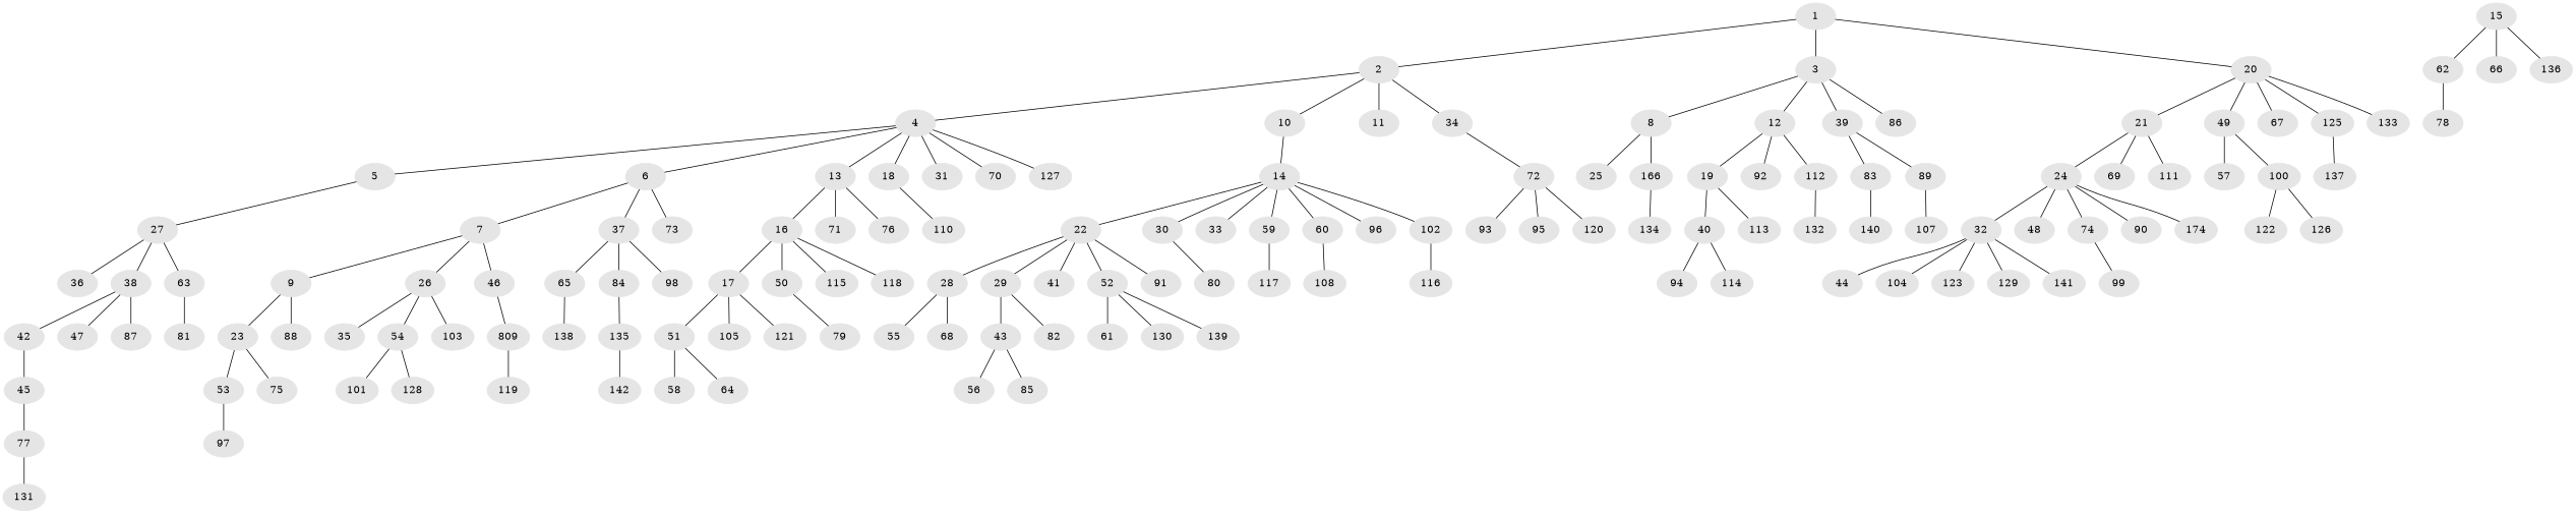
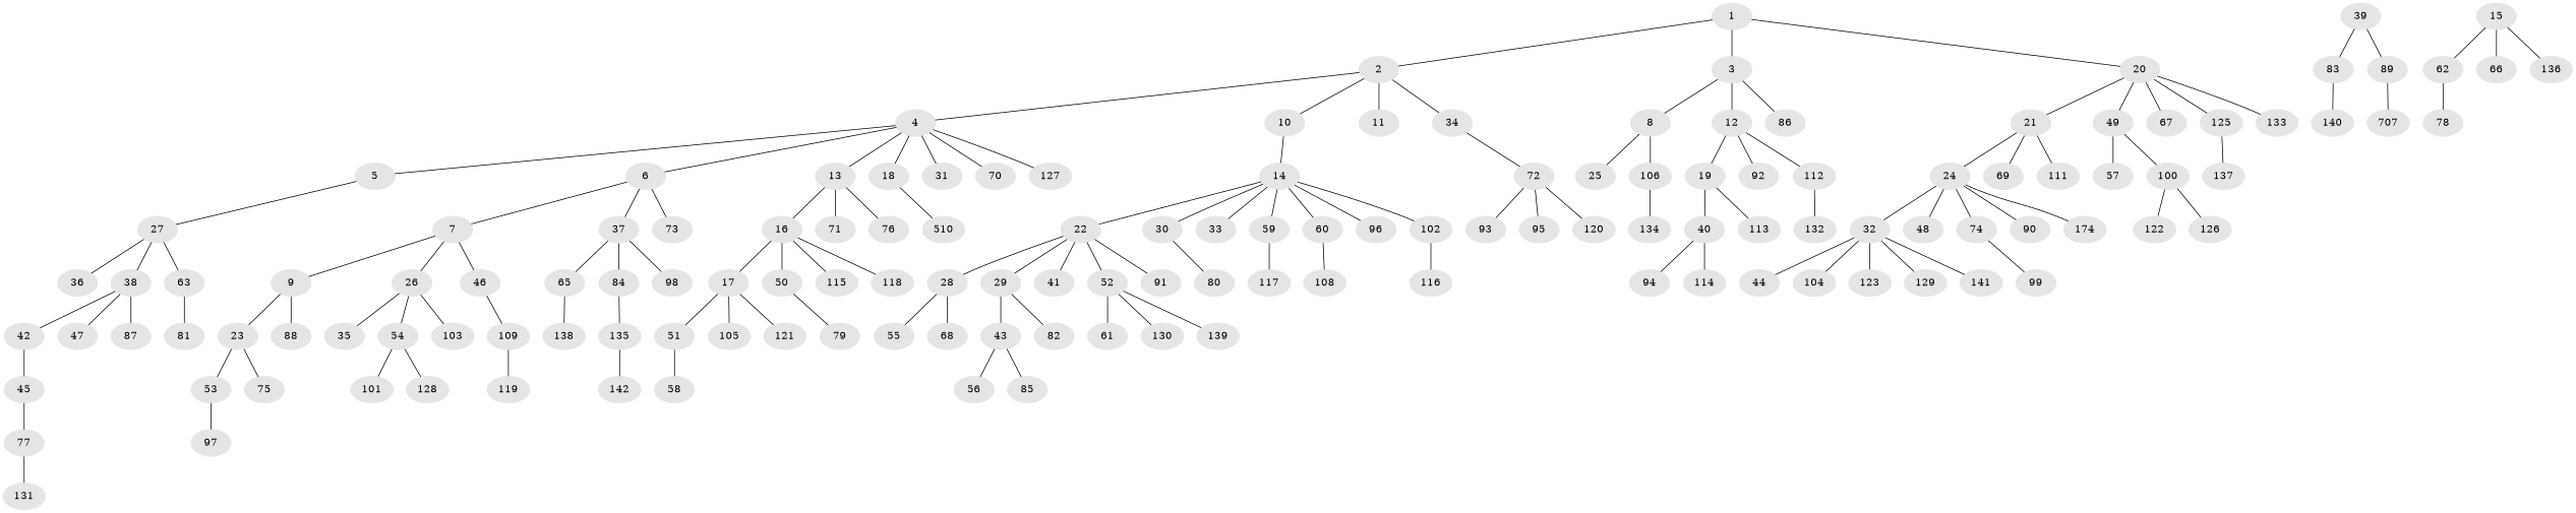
  graph {
    node [color=gray90 style=filled]
    1
    2
    3
    20
    4
    10
    11
    34
    8
    12
    39
    86
    21
    49
    67
    125
    133
    5
    6
    13
    18
    31
    70
    127
    14
    72
    25
-   106 [label=166]
+   106
    19
    92
    112
    83
    89
    27
    7
    37
    73
    16
    71
    76
-   110
+   110 [label=510]
    36
    38
    63
    9
    26
    46
    65
    84
    98
    23
    88
    35
    54
    103
-   109 [label=809]
+   109
    134
    15
    62
    66
    136
    53
    75
    22
    30
    33
    59
    60
    96
    102
    40
    113
    132
    17
    50
    115
    118
    28
    29
    41
    52
    91
    80
    117
    108
    116
    78
    51
    105
    121
    79
    58
-   64
    94
    114
    24
    69
    111
    57
    100
    137
    32
    48
    74
    90
    n106 [label=174]
    55
    68
    43
    82
    61
    130
    139
    97
    44
    104
    123
    129
    141
    99
    101
    128
    42
    47
    87
    81
    56
    85
    93
    95
    120
    138
    135
    45
    140
-   107
+   107 [label=707]
    77
    131
    119
    122
    126
    142
    1 -- 2
    1 -- 3
    1 -- 20
    2 -- 4
    2 -- 10
    2 -- 11
    2 -- 34
    3 -- 8
    3 -- 12
-   3 -- 39
    3 -- 86
    20 -- 21
    20 -- 49
    20 -- 67
    20 -- 125
    20 -- 133
    4 -- 5
    4 -- 6
    4 -- 13
    4 -- 18
    4 -- 31
    4 -- 70
    4 -- 127
    10 -- 14
    34 -- 72
    8 -- 25
    8 -- 106
    12 -- 19
    12 -- 92
    12 -- 112
    39 -- 83
    39 -- 89
    21 -- 24
    21 -- 69
    21 -- 111
    49 -- 57
    49 -- 100
    125 -- 137
    5 -- 27
    6 -- 7
    6 -- 37
    6 -- 73
    13 -- 16
    13 -- 71
    13 -- 76
    18 -- 110
    14 -- 22
    14 -- 30
    14 -- 33
    14 -- 59
    14 -- 60
    14 -- 96
    14 -- 102
    72 -- 93
    72 -- 95
    72 -- 120
    106 -- 134
    19 -- 40
    19 -- 113
    112 -- 132
    83 -- 140
    89 -- 107
    27 -- 36
    27 -- 38
    27 -- 63
    7 -- 9
    7 -- 26
    7 -- 46
    37 -- 65
    37 -- 84
    37 -- 98
    16 -- 17
    16 -- 50
    16 -- 115
    16 -- 118
    38 -- 42
    38 -- 47
    38 -- 87
    63 -- 81
    9 -- 23
    9 -- 88
    26 -- 35
    26 -- 54
    26 -- 103
    46 -- 109
    65 -- 138
    84 -- 135
    23 -- 53
    23 -- 75
    54 -- 101
    54 -- 128
    109 -- 119
    15 -- 62
    15 -- 66
    15 -- 136
    62 -- 78
    53 -- 97
    22 -- 28
    22 -- 29
    22 -- 41
    22 -- 52
    22 -- 91
    30 -- 80
    59 -- 117
    60 -- 108
    102 -- 116
    40 -- 94
    40 -- 114
    17 -- 51
    17 -- 105
    17 -- 121
    50 -- 79
    28 -- 55
    28 -- 68
    29 -- 43
    29 -- 82
    52 -- 61
    52 -- 130
    52 -- 139
    51 -- 58
-   51 -- 64
    24 -- 32
    24 -- 48
    24 -- 74
    24 -- 90
    24 -- n106
    100 -- 122
    100 -- 126
    32 -- 44
    32 -- 104
    32 -- 123
    32 -- 129
    32 -- 141
    74 -- 99
    43 -- 56
    43 -- 85
    42 -- 45
    135 -- 142
    45 -- 77
    77 -- 131
  }
